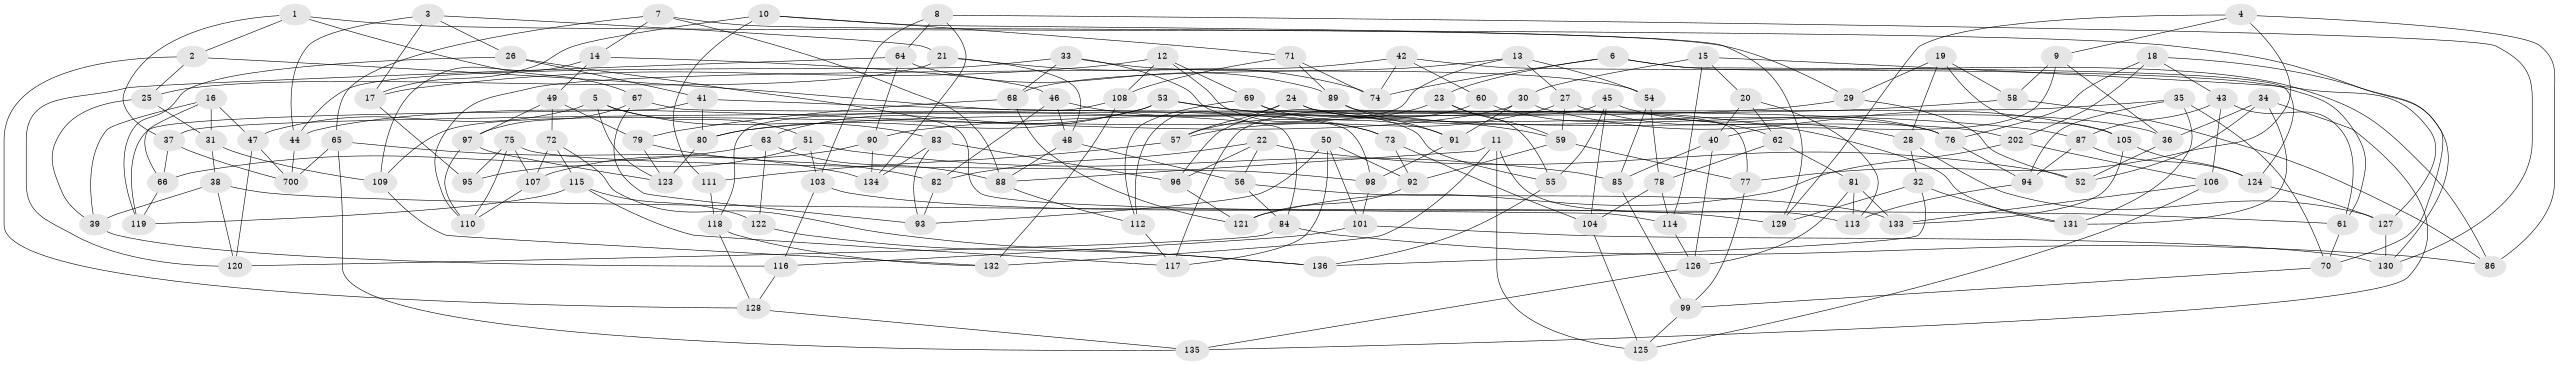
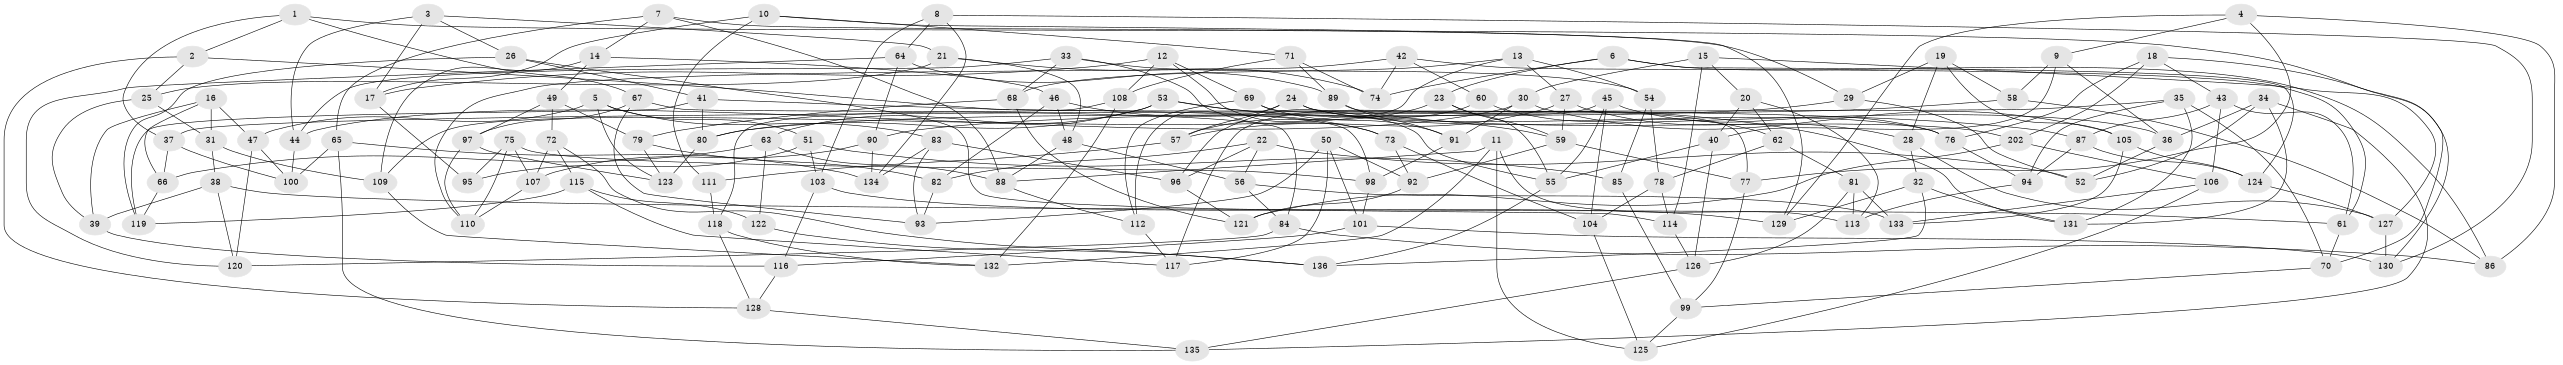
  graph {
    node [color=gray90 style=filled]
    1
    2
    37
    67
    70
    25
    98
    128
    66
-   100 [label=700]
+   100
    97
    93
    84
    99
    31
    39
    101
    135
    3
    17
    21
    26
    44
    95
    74
    48
    114
    41
    119
    4
    9
    77
    86
    129
    36
    40
    58
    5
    47
    51
    83
    123
    120
    103
    85
    134
    96
    6
    23
    124
    55
    57
    59
    127
    7
    14
    29
    65
    88
    109
    46
    49
    52
    80
    122
    136
    8
    64
    130
    90
    89
    116
    126
    10
    71
    111
    108
    118
    11
    113
    125
    132
    112
    12
    69
    91
    13
    27
    54
    68
    28
    78
    79
    121
    82
    73
    72
    15
    20
    30
    62
    105
    16
    38
    18
    43
    76
    n108 [label=202]
    61
    87
    106
    94
    19
    32
    133
    81
    56
    22
    92
    24
    117
    131
    33
    104
    34
    35
    42
    60
    110
    45
    107
    115
    50
    53
    63
    75
    1 -- 2
    1 -- 37
    1 -- 67
    1 -- 70
    2 -- 25
    2 -- 98
    2 -- 128
    37 -- 66
    37 -- 100
    67 -- 97
    67 -- 93
    67 -- 84
    70 -- 99
    25 -- 31
    25 -- 39
    98 -- 101
    128 -- 135
    66 -- 119
    97 -- 123
    97 -- 110
    84 -- 86
    84 -- 120
    99 -- 125
    31 -- 109
    31 -- 38
    39 -- 116
    101 -- 130
    101 -- 116
    3 -- 17
    3 -- 21
    3 -- 26
    3 -- 44
    17 -- 95
    21 -- 25
    21 -- 74
    21 -- 48
    26 -- 114
    26 -- 41
    26 -- 119
    44 -- 100
    48 -- 88
    48 -- 56
    114 -- 126
    41 -- 119
    41 -- 80
    41 -- 87
    4 -- 9
    4 -- 77
    4 -- 86
    4 -- 129
    9 -- 36
    9 -- 40
    9 -- 58
    77 -- 99
    36 -- 52
-   40 -- 85
+   40 -- 55
    40 -- 126
    58 -- 86
    58 -- 90
    5 -- 47
    5 -- 51
    5 -- 83
    5 -- 123
    47 -- 100
    47 -- 120
    51 -- 95
    51 -- 103
    51 -- 85
    83 -- 93
    83 -- 134
    83 -- 96
    103 -- 129
    103 -- 116
    85 -- 99
    96 -- 121
    6 -- 74
    6 -- 86
    6 -- 23
    6 -- 124
    23 -- 55
    23 -- 57
    23 -- 59
    124 -- 127
    55 -- 136
    57 -- 111
    59 -- 77
    59 -- 92
    127 -- 130
    7 -- 14
    7 -- 29
    7 -- 65
    7 -- 88
    14 -- 109
    14 -- 46
    14 -- 49
    29 -- 52
    29 -- 80
    65 -- 100
    65 -- 135
    65 -- 134
    88 -- 112
    109 -- 132
    46 -- 48
    46 -- 82
    46 -- 73
    49 -- 97
    49 -- 79
    49 -- 72
    80 -- 123
    122 -- 136
    8 -- 103
    8 -- 134
    8 -- 64
    8 -- 130
    64 -- 120
    64 -- 90
    64 -- 89
    90 -- 134
    90 -- 107
    89 -- 91
    89 -- n108
    116 -- 128
    126 -- 135
    10 -- 17
    10 -- 129
    10 -- 71
    10 -- 111
    71 -- 74
    71 -- 89
    71 -- 108
    111 -- 118
    108 -- 118
    108 -- 132
    118 -- 128
    118 -- 132
    11 -- 88
    11 -- 113
    11 -- 125
    11 -- 132
    112 -- 117
    12 -- 17
    12 -- 55
    12 -- 108
    12 -- 69
    69 -- 77
    69 -- 112
    69 -- 91
    91 -- 98
    13 -- 109
    13 -- 27
    13 -- 54
    13 -- 68
    27 -- 57
    27 -- 59
    27 -- 28
    54 -- 85
    54 -- 78
    68 -- 79
    68 -- 121
    28 -- 127
    28 -- 32
    78 -- 114
    78 -- 104
    79 -- 123
    79 -- 82
    82 -- 93
    73 -- 92
    73 -- 104
    72 -- 136
    72 -- 107
    72 -- 115
    15 -- 114
    15 -- 127
    15 -- 20
    15 -- 30
    20 -- 40
    20 -- 113
    20 -- 62
    30 -- 44
    30 -- 91
    30 -- 105
    62 -- 78
    62 -- 81
    105 -- 124
    105 -- 133
    16 -- 66
    16 -- 31
    16 -- 39
    16 -- 47
    38 -- 39
    38 -- 120
    38 -- 61
    18 -- 130
    18 -- 43
    18 -- 76
    18 -- n108
    43 -- 61
    43 -- 87
    43 -- 106
    76 -- 94
    n108 -- 121
    n108 -- 106
    61 -- 70
    87 -- 124
    87 -- 94
    106 -- 125
    106 -- 133
    94 -- 113
    19 -- 58
    19 -- 29
    19 -- 28
    19 -- 105
    32 -- 129
    32 -- 136
    32 -- 131
    81 -- 126
    81 -- 113
    81 -- 133
    56 -- 84
    56 -- 133
    22 -- 96
    22 -- 52
    22 -- 82
    22 -- 56
    92 -- 121
    24 -- 36
    24 -- 57
    24 -- 112
    24 -- 76
    33 -- 44
    33 -- 54
    33 -- 68
    33 -- 73
    104 -- 125
    34 -- 135
    34 -- 36
    34 -- 52
    34 -- 131
    35 -- 37
    35 -- 70
    35 -- 94
    35 -- 131
    42 -- 74
    42 -- 61
    42 -- 60
    42 -- 110
    60 -- 96
    60 -- 62
    45 -- 55
    45 -- 76
    45 -- 117
    45 -- 104
    107 -- 110
    115 -- 119
    115 -- 122
    115 -- 117
    50 -- 93
    50 -- 101
    50 -- 92
    50 -- 117
    53 -- 59
    53 -- 80
    53 -- 131
    53 -- 63
    63 -- 66
    63 -- 88
    63 -- 122
    75 -- 98
    75 -- 95
    75 -- 110
    75 -- 107
  }
